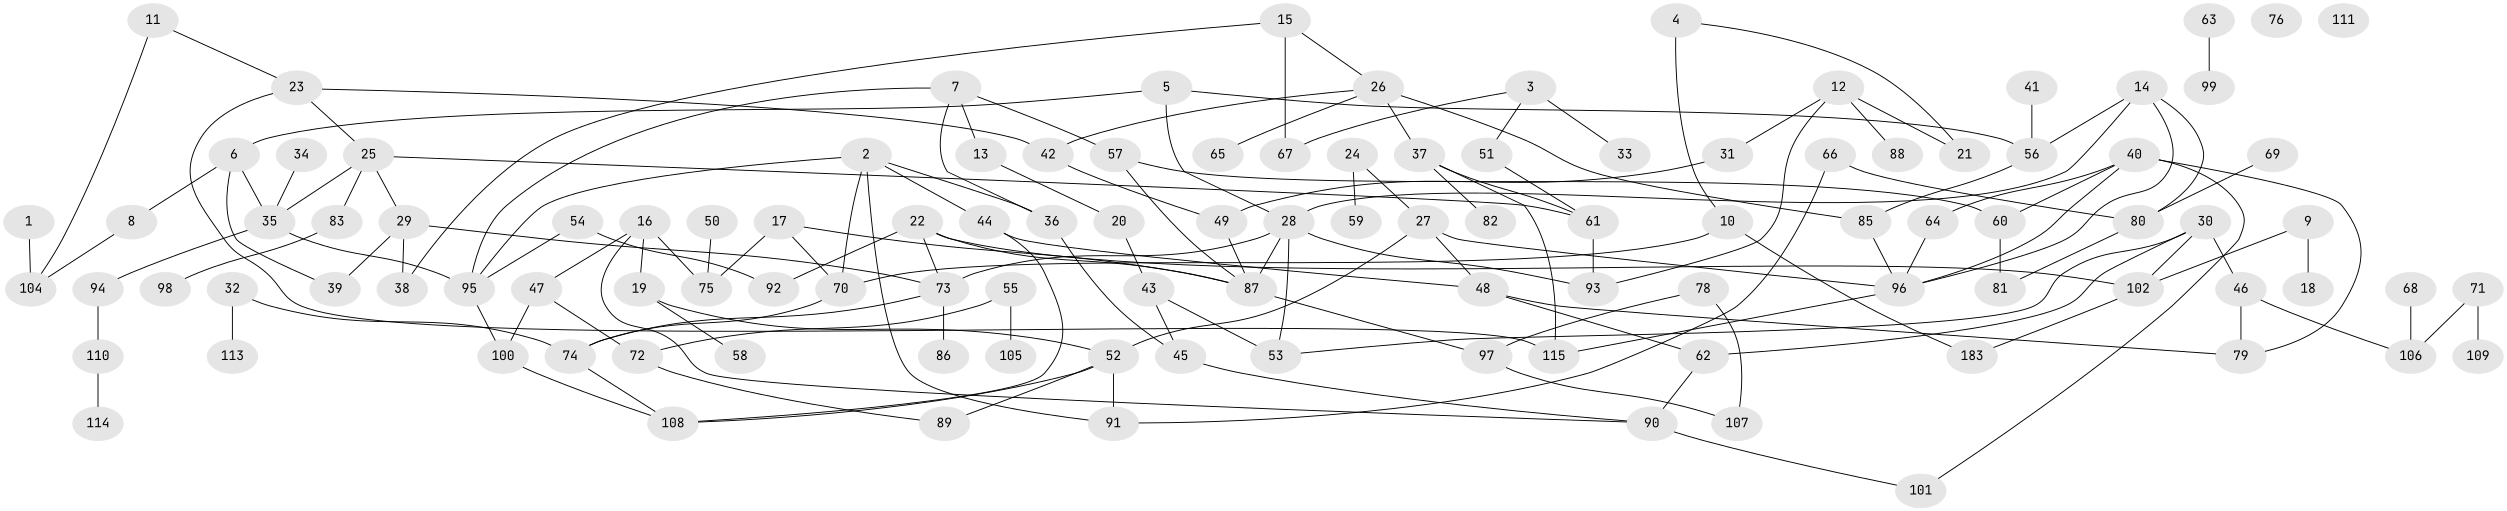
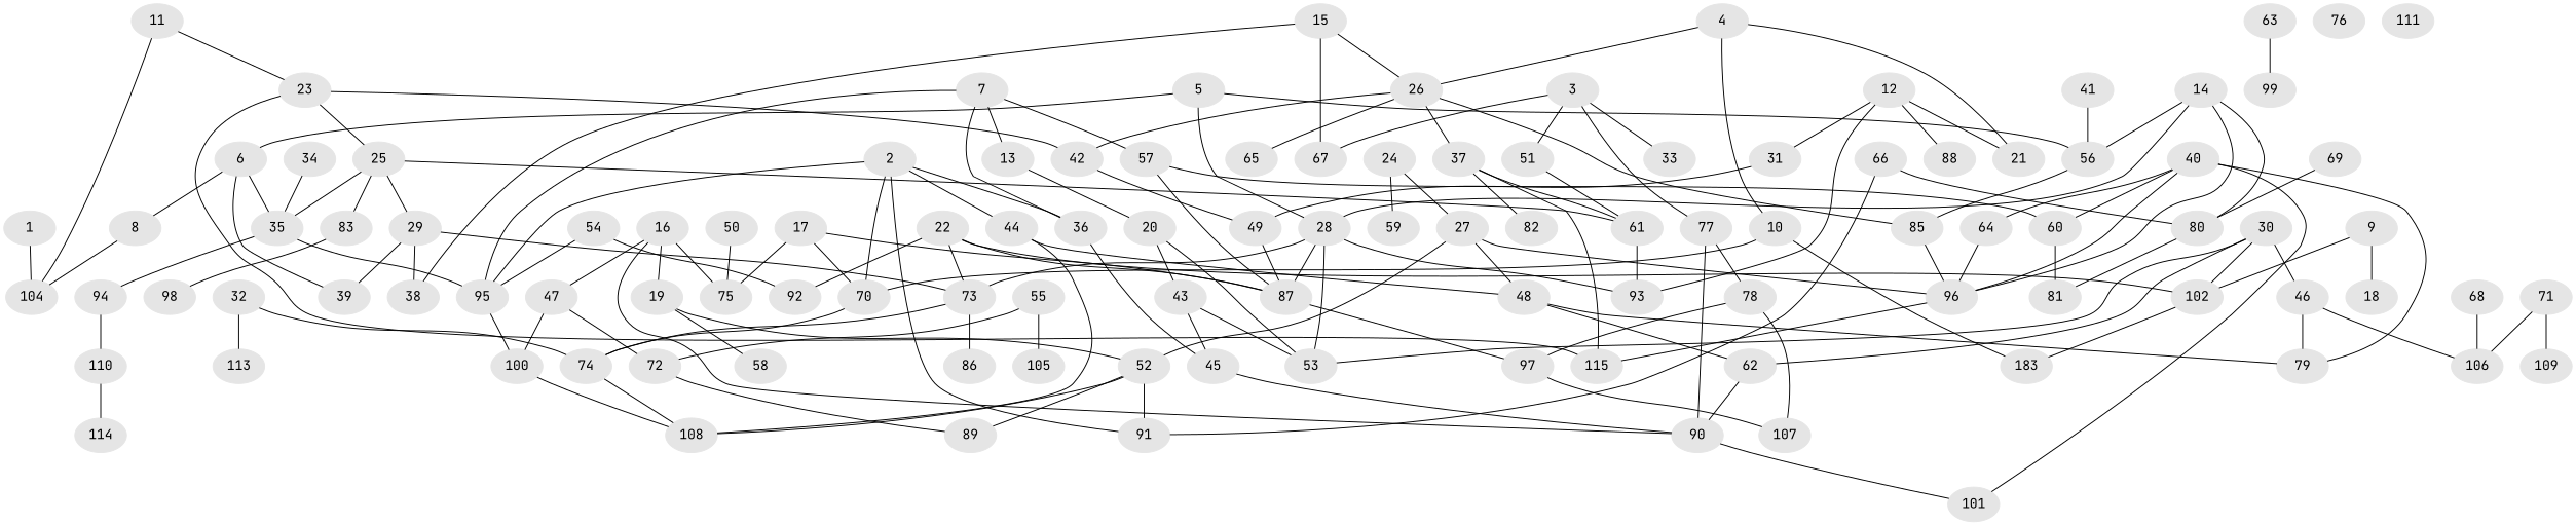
  graph {
    fontname="JetBrains Mono"
    node [color=gray90 fontname="JetBrains Mono" style=filled]
    edge [fontname="JetBrains Mono"]
    1
    104
    2
    36
    44
    70
    91
    95
    45
    48
    108
    74
    100
    3
    33
    51
    67
+   77
    61
    90
    78
    4
    10
    21
    26
    n26 [label=183]
    42
    37
    65
    85
    5
    6
    28
    56
    8
    35
    39
    93
    87
    53
    73
    94
    7
    13
    57
    20
    60
    9
    18
    102
    11
    23
    25
    115
    12
    31
    88
    49
    43
    14
    80
    96
    81
    15
    38
    16
    19
    47
    75
    52
    58
    72
    101
    17
    97
    89
    22
    92
    86
    29
    83
    24
    27
    59
    98
    82
    62
    79
    30
    46
    106
    32
    113
    34
    110
    40
    64
    41
    50
    54
    55
    105
    63
    99
    71
    109
    66
    68
    69
    76
    107
    114
    111
    1 -- 104
    2 -- 36
    2 -- 44
    2 -- 70
    2 -- 91
    2 -- 95
    36 -- 45
    44 -- 48
    44 -- 108
    70 -- 74
    95 -- 100
    45 -- 90
    48 -- 62
    48 -- 79
    74 -- 108
    100 -- 108
    3 -- 33
    3 -- 51
    3 -- 67
+   3 -- 77
    51 -- 61
+   77 -- 90
+   77 -- 78
    61 -- 93
    90 -- 101
    78 -- 97
    78 -- 107
    4 -- 10
    4 -- 21
+   4 -- 26
    10 -- 70
    10 -- n26
    26 -- 42
    26 -- 37
    26 -- 65
    26 -- 85
    42 -- 49
    37 -- 61
    37 -- 115
    37 -- 82
    85 -- 96
    5 -- 6
    5 -- 28
    5 -- 56
    6 -- 8
    6 -- 35
    6 -- 39
    28 -- 93
    28 -- 87
    28 -- 53
    28 -- 73
    56 -- 85
    8 -- 104
    35 -- 95
    35 -- 94
    87 -- 97
    73 -- 74
    73 -- 86
    94 -- 110
    7 -- 36
    7 -- 95
    7 -- 13
    7 -- 57
    13 -- 20
    57 -- 87
    57 -- 60
+   20 -- 53
    20 -- 43
    60 -- 81
    9 -- 18
    9 -- 102
    102 -- n26
    11 -- 104
    11 -- 23
    23 -- 42
    23 -- 25
    23 -- 115
    25 -- 61
    25 -- 35
    25 -- 29
    25 -- 83
    12 -- 21
    12 -- 93
    12 -- 31
    12 -- 88
    31 -- 49
    49 -- 87
    43 -- 45
    43 -- 53
    14 -- 28
    14 -- 56
    14 -- 80
    14 -- 96
    80 -- 81
    96 -- 115
    15 -- 67
    15 -- 26
    15 -- 38
    16 -- 90
    16 -- 19
    16 -- 47
    16 -- 75
    19 -- 52
    19 -- 58
    47 -- 100
    47 -- 72
    52 -- 91
    52 -- 108
    52 -- 89
    72 -- 89
    17 -- 70
    17 -- 87
    17 -- 75
    97 -- 107
    22 -- 87
    22 -- 73
    22 -- 102
    22 -- 92
    29 -- 39
    29 -- 73
    29 -- 38
    83 -- 98
    24 -- 27
    24 -- 59
    27 -- 48
    27 -- 96
    27 -- 52
    62 -- 90
    30 -- 53
    30 -- 102
    30 -- 62
    30 -- 46
    46 -- 79
    46 -- 106
    32 -- 74
    32 -- 113
    34 -- 35
    110 -- 114
    40 -- 60
    40 -- 96
    40 -- 101
    40 -- 79
    40 -- 64
    64 -- 96
    41 -- 56
    50 -- 75
    54 -- 95
    54 -- 92
    55 -- 72
    55 -- 105
    63 -- 99
    71 -- 106
    71 -- 109
    66 -- 91
    66 -- 80
    68 -- 106
    69 -- 80
  }
